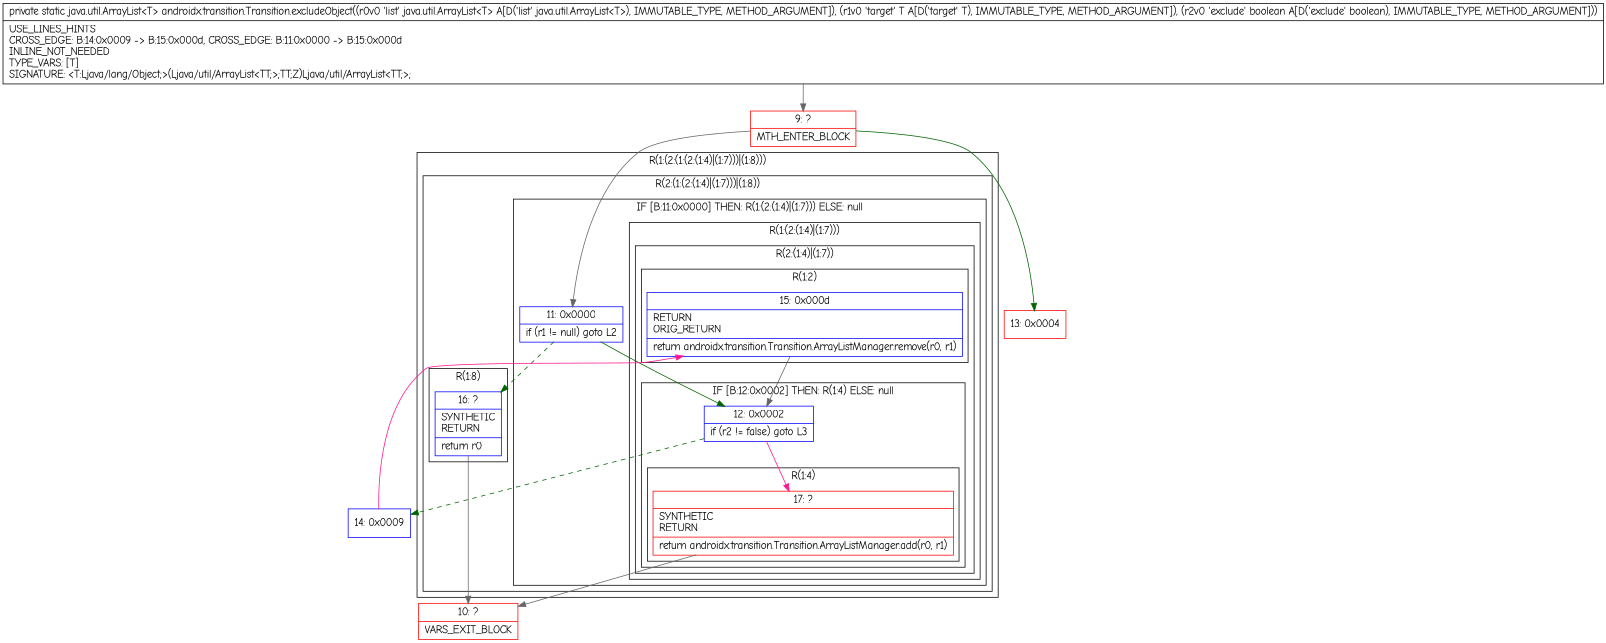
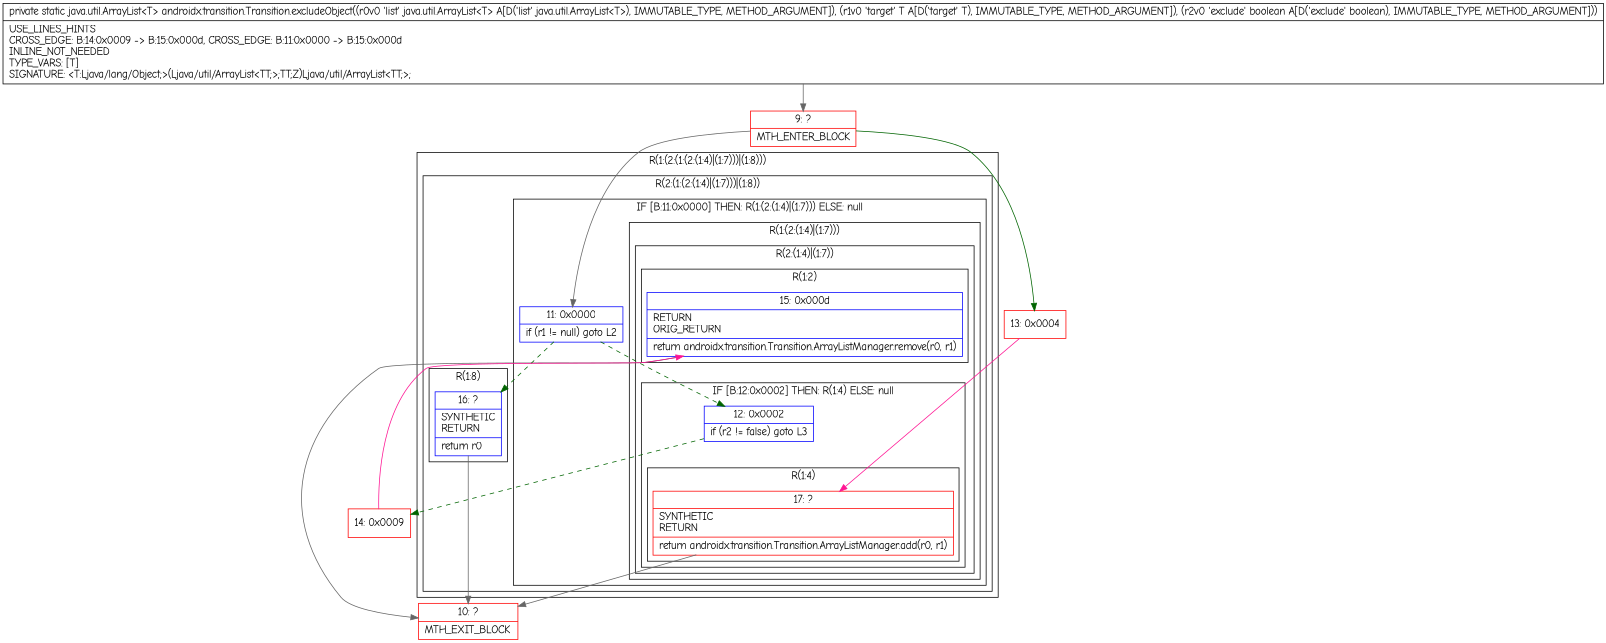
  digraph {
    fontname="Comic Neue"
    node [color=red fontname="Comic Neue" shape=record]
    edge [color=gray40 fontname="Comic Neue"]
    n1 [label="{17\:\ ?|SYNTHETIC\lRETURN\l|return androidx.transition.Transition.ArrayListManager.add(r0, r1)\l}"]
    n2 [color=blue label="{12\:\ 0x0002|if (r2 != false) goto L3\l}"]
    n3 [color=blue label="{15\:\ 0x000d|RETURN\lORIG_RETURN\l|return androidx.transition.Transition.ArrayListManager.remove(r0, r1)\l}"]
    n4 [color=blue label="{11\:\ 0x0000|if (r1 != null) goto L2\l}"]
    n5 [color=blue label="{16\:\ ?|SYNTHETIC\lRETURN\l|return r0\l}"]
-   n6 [label="{10\:\ ?|VARS_EXIT_BLOCK\l}"]
-   n7 [color=blue label="{14\:\ 0x0009}"]
+   n6 [label="{10\:\ ?|MTH_EXIT_BLOCK\l}"]
+   n7 [label="{14\:\ 0x0009}"]
    n8 [label="{13\:\ 0x0004}"]
    n9 [label="{9\:\ ?|MTH_ENTER_BLOCK\l}"]
    n10 [label="{private static java.util.ArrayList\<T\> androidx.transition.Transition.excludeObject((r0v0 'list' java.util.ArrayList\<T\> A[D('list' java.util.ArrayList\<T\>), IMMUTABLE_TYPE, METHOD_ARGUMENT]), (r1v0 'target' T A[D('target' T), IMMUTABLE_TYPE, METHOD_ARGUMENT]), (r2v0 'exclude' boolean A[D('exclude' boolean), IMMUTABLE_TYPE, METHOD_ARGUMENT]))  | USE_LINES_HINTS\lCROSS_EDGE: B:14:0x0009 \-\> B:15:0x000d, CROSS_EDGE: B:11:0x0000 \-\> B:15:0x000d\lINLINE_NOT_NEEDED\lTYPE_VARS: [T]\lSIGNATURE: \<T:Ljava\/lang\/Object;\>(Ljava\/util\/ArrayList\<TT;\>;TT;Z)Ljava\/util\/ArrayList\<TT;\>;\l}" color=""]
    subgraph cluster_1 {
      label="R(1:(2:(1:(2:(1:4)|(1:7)))|(1:8)))"
      subgraph cluster_2 {
        label="R(2:(1:(2:(1:4)|(1:7)))|(1:8))"
        subgraph cluster_3 {
          label="IF [B:11:0x0000] THEN: R(1:(2:(1:4)|(1:7))) ELSE: null"
          n4
          subgraph cluster_4 {
            label="R(1:(2:(1:4)|(1:7)))"
            subgraph cluster_5 {
              label="R(2:(1:4)|(1:7))"
              subgraph cluster_6 {
                label="IF [B:12:0x0002] THEN: R(1:4) ELSE: null"
                n2
                subgraph cluster_7 {
                  label="R(1:4)"
                  n1
                }
              }
              subgraph cluster_8 {
                label="R(1:2)"
                n3
              }
            }
          }
        }
        subgraph cluster_9 {
          label="R(1:8)"
          n5
        }
      }
    }
    n1 -> n6
    n2 -> n7 [color=darkgreen style=dashed]
-   n3 -> n2
-   n4 -> n2 [color=darkgreen]
+   n3 -> n6
+   n4 -> n2 [color=darkgreen style=dashed]
    n4 -> n5 [color=darkgreen style=dashed]
    n5 -> n6
    n7 -> n3 [color=deeppink]
-   n2 -> n1 [color=deeppink]
+   n8 -> n1 [color=deeppink]
    n9 -> n4
    n9 -> n8 [color=darkgreen]
    n10 -> n9
  }
